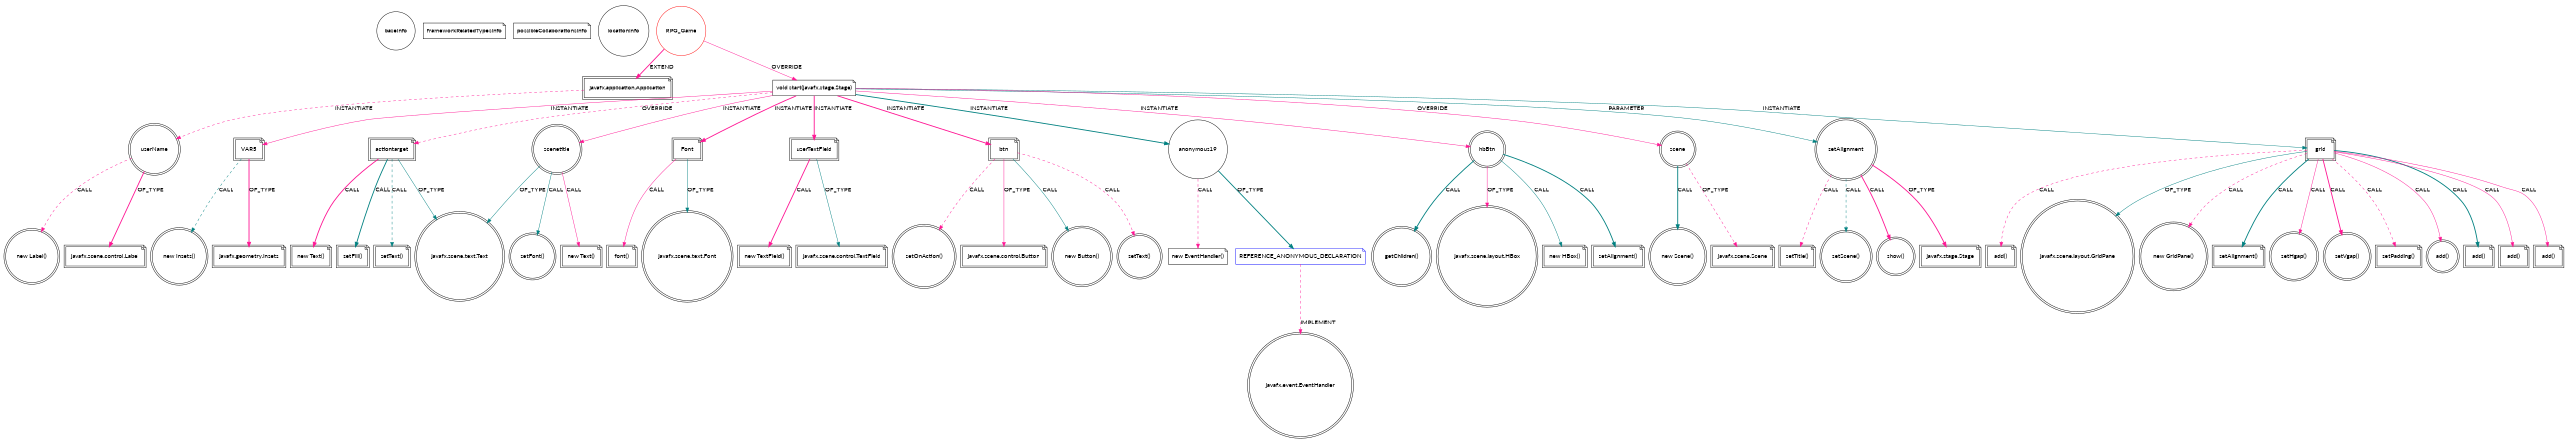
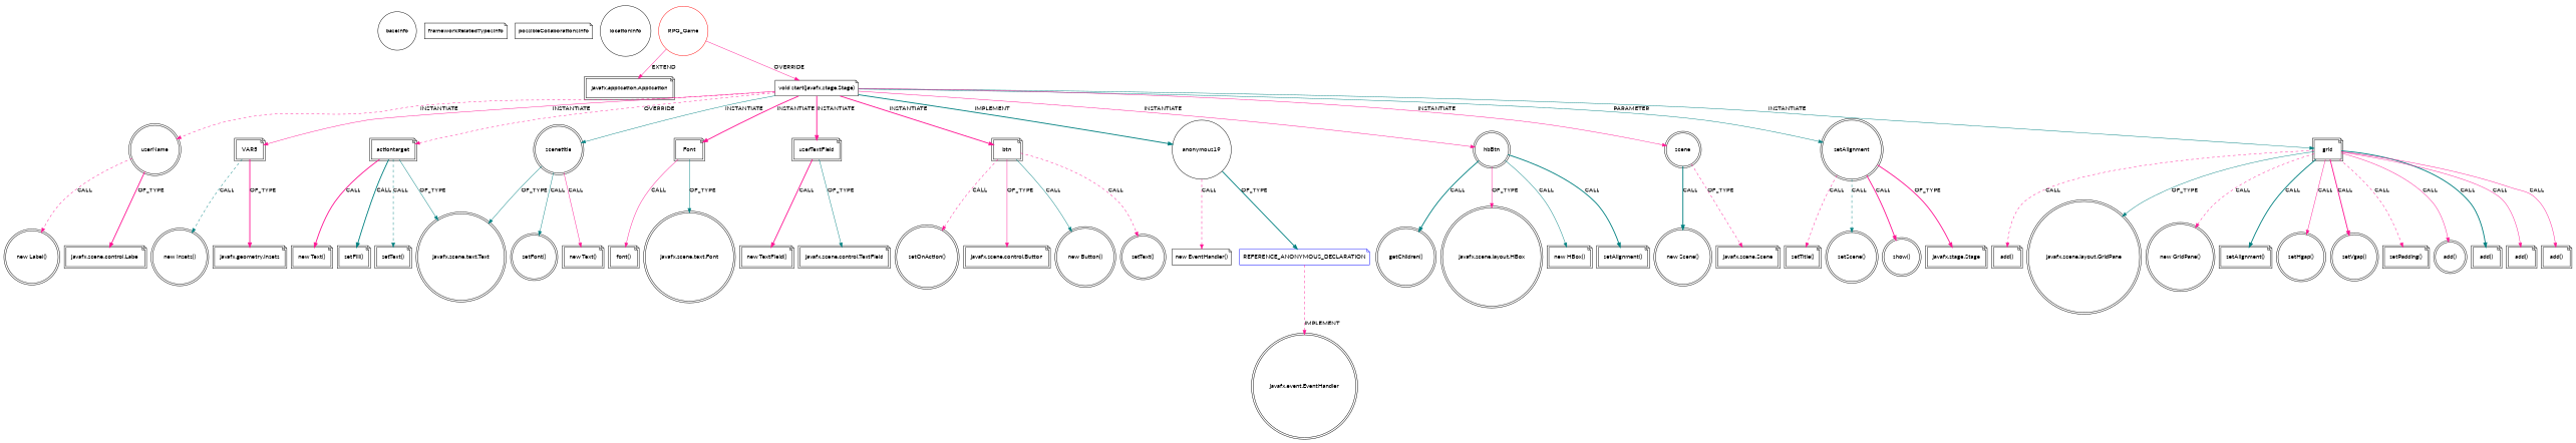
  digraph {
    fontname=Lato
    node [fontname=Lato shape=note isFrameworkType=true vertexType=INSIDE_CALL peripheries=2]
    edge [color=deeppink fontname=Lato style=solid]
    baseInfo [category=extension_graph graphId=3064 isAnonymous=false possibleRelation=true shape=circle isFrameworkType="" vertexType="" peripheries=""]
    frameworkRelatedTypesInfo [0="javafx.application.Application" isFrameworkType="" vertexType="" peripheries=""]
    possibleCollaborationsInfo [0="3064~OVERRIDING_METHOD_DECLARATION-INSTANTIATION-~javafx.application.Application ~javafx.event.EventHandler ~false~true" isFrameworkType="" vertexType="" peripheries=""]
    locationInfo [contextSignature=RPG_Game filePath="/hughgs-CPS308_game/CPS308_game-master/src/RPG_Game.java" graphId=3064 projectName="hughgs-CPS308_game" shape=circle isFrameworkType="" vertexType="" peripheries=""]
    n5 [color=red isFrameworkType=false label=RPG_Game shape=circle vertexType=ROOT_CLIENT_CLASS_DECLARATION peripheries=""]
    n6 [label="javafx.application.Application" vertexType=FRAMEWORK_CLASS_TYPE]
    n7 [isFrameworkType=false label="void start(javafx.stage.Stage)" vertexType=OVERRIDING_METHOD_DECLARATION peripheries=""]
    n8 [label=setAlignment shape=circle vertexType=PARAMETER_DECLARATION]
    n9 [label=grid vertexType=VARIABLE_EXPRESION]
    n10 [label=VAR5 vertexType=VARIABLE_EXPRESION]
    n11 [label=scenetitle shape=circle vertexType=VARIABLE_EXPRESION]
    n12 [label=Font vertexType=VARIABLE_EXPRESION]
    n13 [label=userName shape=circle vertexType=VARIABLE_EXPRESION]
    n14 [label=userTextField vertexType=VARIABLE_EXPRESION]
    n15 [label=btn vertexType=VARIABLE_EXPRESION]
    n16 [label=actiontarget vertexType=VARIABLE_EXPRESION]
    n17 [isFrameworkType=false label=anonymous19 shape=circle vertexType=VARIABLE_EXPRESION peripheries=""]
    n18 [label=hbBtn shape=circle vertexType=VARIABLE_EXPRESION]
    n19 [label=scene shape=circle vertexType=VARIABLE_EXPRESION]
    n20 [label="javafx.stage.Stage" vertexType=FRAMEWORK_CLASS_TYPE]
    n21 [label="setTitle()"]
    n22 [label="setScene()" shape=circle]
    n23 [label="show()" shape=circle]
    n24 [label="javafx.scene.layout.GridPane" shape=circle vertexType=FRAMEWORK_CLASS_TYPE]
    n25 [label="new GridPane()" shape=circle vertexType=CONSTRUCTOR_CALL]
    n26 [label="setAlignment()"]
    n27 [label="setHgap()" shape=circle]
    n28 [label="setVgap()" shape=circle]
    n29 [label="setPadding()"]
    n30 [label="add()" shape=circle]
    n31 [label="add()"]
    n32 [label="add()"]
    n33 [label="add()"]
    n34 [label="add()"]
    n35 [label="javafx.geometry.Insets" vertexType=FRAMEWORK_CLASS_TYPE]
    n36 [label="new Insets()" shape=circle vertexType=CONSTRUCTOR_CALL]
    n37 [label="javafx.scene.text.Text" shape=circle vertexType=FRAMEWORK_CLASS_TYPE]
    n38 [label="new Text()" vertexType=CONSTRUCTOR_CALL]
    n39 [label="setFont()" shape=circle]
    n40 [label="javafx.scene.text.Font" shape=circle vertexType=FRAMEWORK_CLASS_TYPE]
    n41 [label="font()"]
    n42 [label="javafx.scene.control.Label" vertexType=FRAMEWORK_CLASS_TYPE]
    n43 [label="new Label()" shape=circle vertexType=CONSTRUCTOR_CALL]
    n44 [label="javafx.scene.control.TextField" vertexType=FRAMEWORK_CLASS_TYPE]
    n45 [label="new TextField()" vertexType=CONSTRUCTOR_CALL]
    n46 [label="javafx.scene.control.Button" vertexType=FRAMEWORK_CLASS_TYPE]
    n47 [label="new Button()" shape=circle vertexType=CONSTRUCTOR_CALL]
    n48 [label="setText()" shape=circle]
    n49 [label="setOnAction()" shape=circle]
    n50 [label="new Text()" vertexType=CONSTRUCTOR_CALL]
    n51 [label="setFill()"]
    n52 [label="setText()"]
    n53 [color=blue isFrameworkType=false label=REFERENCE_ANONYMOUS_DECLARATION vertexType=REFERENCE_ANONYMOUS_DECLARATION peripheries=""]
    n54 [isFrameworkType=false label="new EventHandler()" vertexType=CONSTRUCTOR_CALL peripheries=""]
    n55 [label="javafx.scene.layout.HBox" shape=circle vertexType=FRAMEWORK_CLASS_TYPE]
    n56 [label="new HBox()" vertexType=CONSTRUCTOR_CALL]
    n57 [label="setAlignment()"]
    n58 [label="getChildren()" shape=circle]
    n59 [label="javafx.scene.Scene" vertexType=FRAMEWORK_CLASS_TYPE]
    n60 [label="new Scene()" shape=circle vertexType=CONSTRUCTOR_CALL]
    n61 [label="javafx.event.EventHandler" shape=circle vertexType=FRAMEWORK_INTERFACE_TYPE]
-   n5 -> n6 [label=EXTEND style=bold]
+   n5 -> n6 [label=EXTEND]
    n5 -> n7 [label=OVERRIDE]
    n7 -> n8 [color=teal label=PARAMETER]
    n7 -> n9 [color=teal label=INSTANTIATE]
    n7 -> n10 [label=INSTANTIATE]
-   n7 -> n11 [label=INSTANTIATE]
+   n7 -> n11 [color=teal label=INSTANTIATE]
    n7 -> n12 [label=INSTANTIATE style=bold]
-   n6 -> n13 [label=INSTANTIATE style=dashed]
+   n7 -> n13 [label=INSTANTIATE style=dashed]
    n7 -> n14 [label=INSTANTIATE style=bold]
    n7 -> n15 [label=INSTANTIATE style=bold]
    n7 -> n16 [label=OVERRIDE style=dashed]
-   n7 -> n17 [color=teal label=INSTANTIATE style=bold]
+   n7 -> n17 [color=teal label=IMPLEMENT style=bold]
    n7 -> n18 [label=INSTANTIATE]
-   n7 -> n19 [label=OVERRIDE]
+   n7 -> n19 [label=INSTANTIATE]
    n8 -> n20 [label=OF_TYPE style=bold]
    n8 -> n21 [label=CALL style=dashed]
    n8 -> n22 [color=teal label=CALL style=dashed]
    n8 -> n23 [label=CALL style=bold]
    n9 -> n24 [color=teal label=OF_TYPE]
    n9 -> n25 [label=CALL style=dashed]
    n9 -> n26 [color=teal label=CALL style=bold]
    n9 -> n27 [label=CALL]
    n9 -> n28 [label=CALL style=bold]
    n9 -> n29 [label=CALL style=dashed]
    n9 -> n30 [label=CALL]
    n9 -> n31 [color=teal label=CALL style=bold]
    n9 -> n32 [label=CALL]
    n9 -> n33 [label=CALL]
    n9 -> n34 [label=CALL style=dashed]
    n10 -> n35 [label=OF_TYPE style=bold]
    n10 -> n36 [color=teal label=CALL style=dashed]
    n11 -> n37 [color=teal label=OF_TYPE]
    n11 -> n38 [label=CALL]
    n11 -> n39 [color=teal label=CALL]
    n12 -> n40 [color=teal label=OF_TYPE]
    n12 -> n41 [label=CALL]
    n13 -> n42 [label=OF_TYPE style=bold]
    n13 -> n43 [label=CALL style=dashed]
    n14 -> n44 [color=teal label=OF_TYPE]
    n14 -> n45 [label=CALL style=bold]
    n15 -> n46 [label=OF_TYPE]
    n15 -> n47 [color=teal label=CALL]
    n15 -> n48 [label=CALL style=dashed]
    n15 -> n49 [label=CALL style=dashed]
    n16 -> n37 [color=teal label=OF_TYPE]
    n16 -> n50 [label=CALL style=bold]
    n16 -> n51 [color=teal label=CALL style=bold]
    n16 -> n52 [color=teal label=CALL style=dashed]
    n17 -> n53 [color=teal label=OF_TYPE style=bold]
    n17 -> n54 [label=CALL style=dashed]
    n18 -> n55 [label=OF_TYPE]
    n18 -> n56 [color=teal label=CALL]
    n18 -> n57 [color=teal label=CALL style=bold]
    n18 -> n58 [color=teal label=CALL style=bold]
    n19 -> n59 [label=OF_TYPE style=dashed]
    n19 -> n60 [color=teal label=CALL style=bold]
    n53 -> n61 [label=IMPLEMENT style=dashed]
  }
